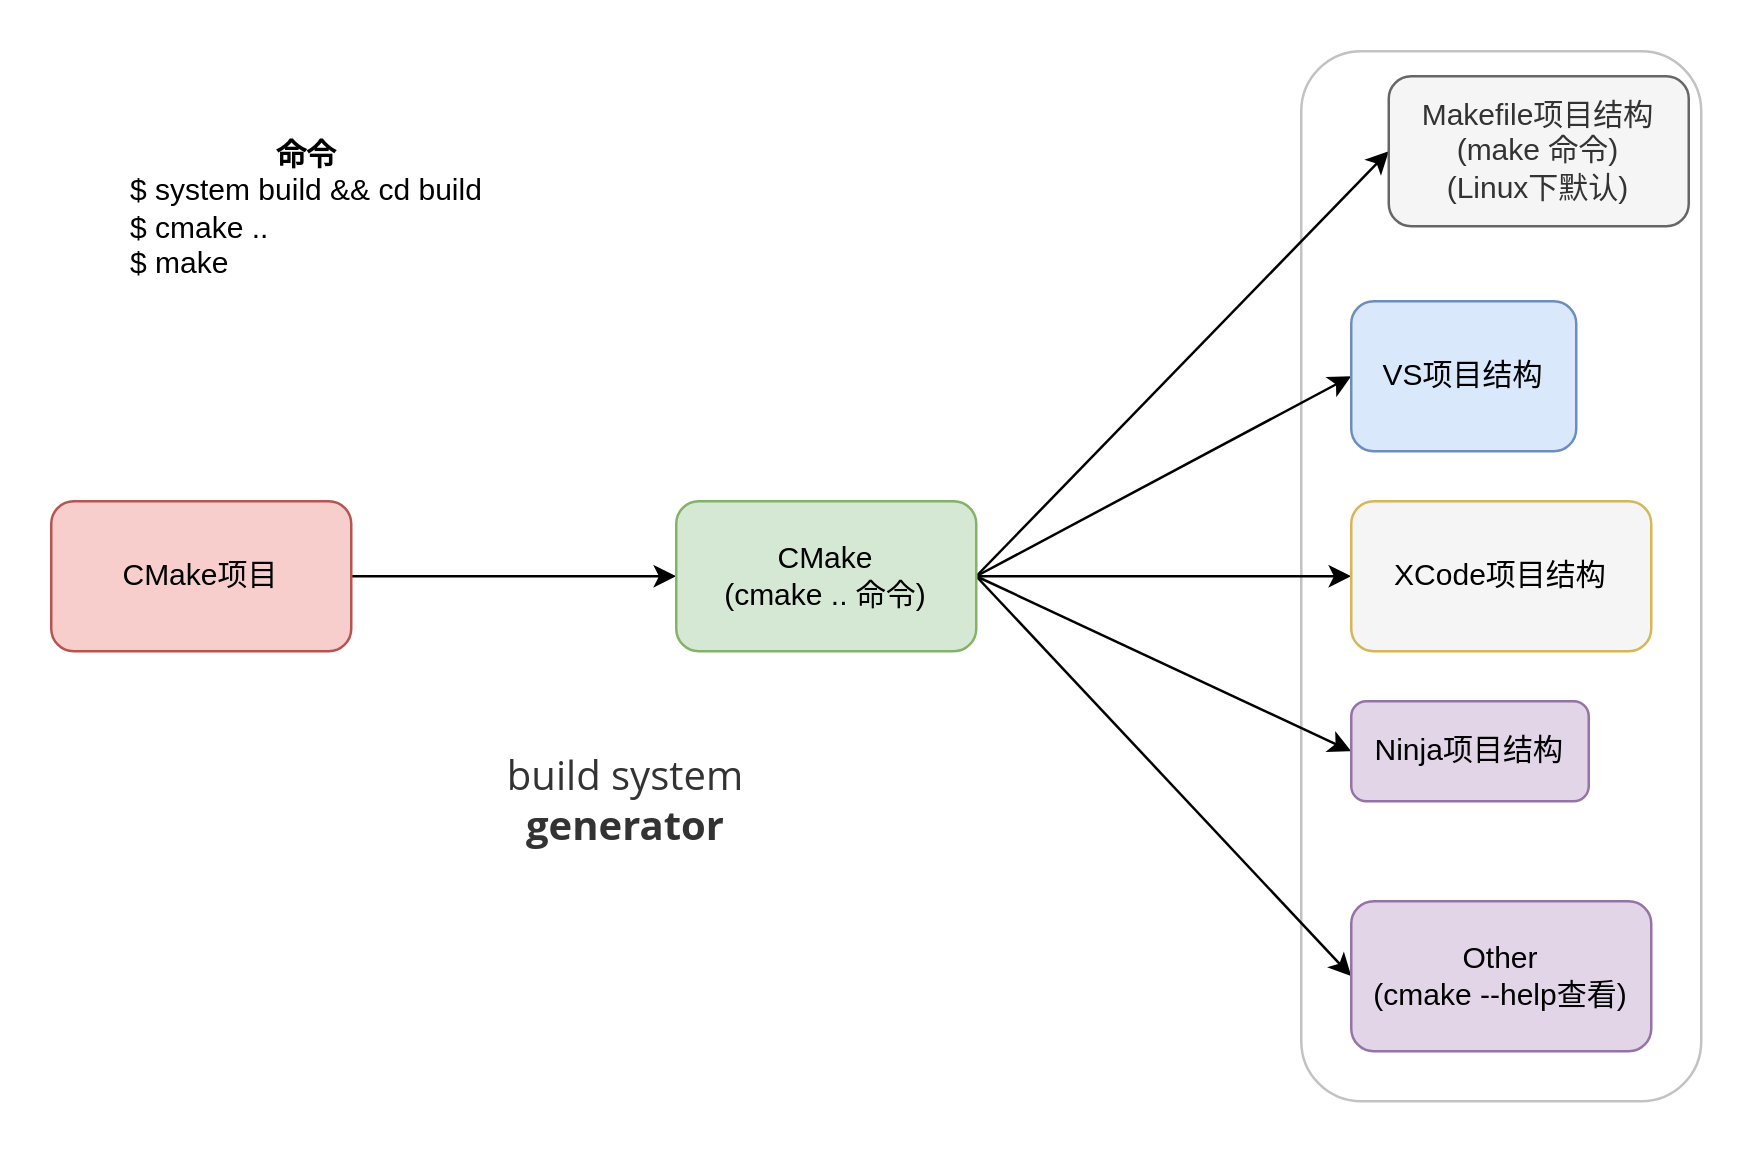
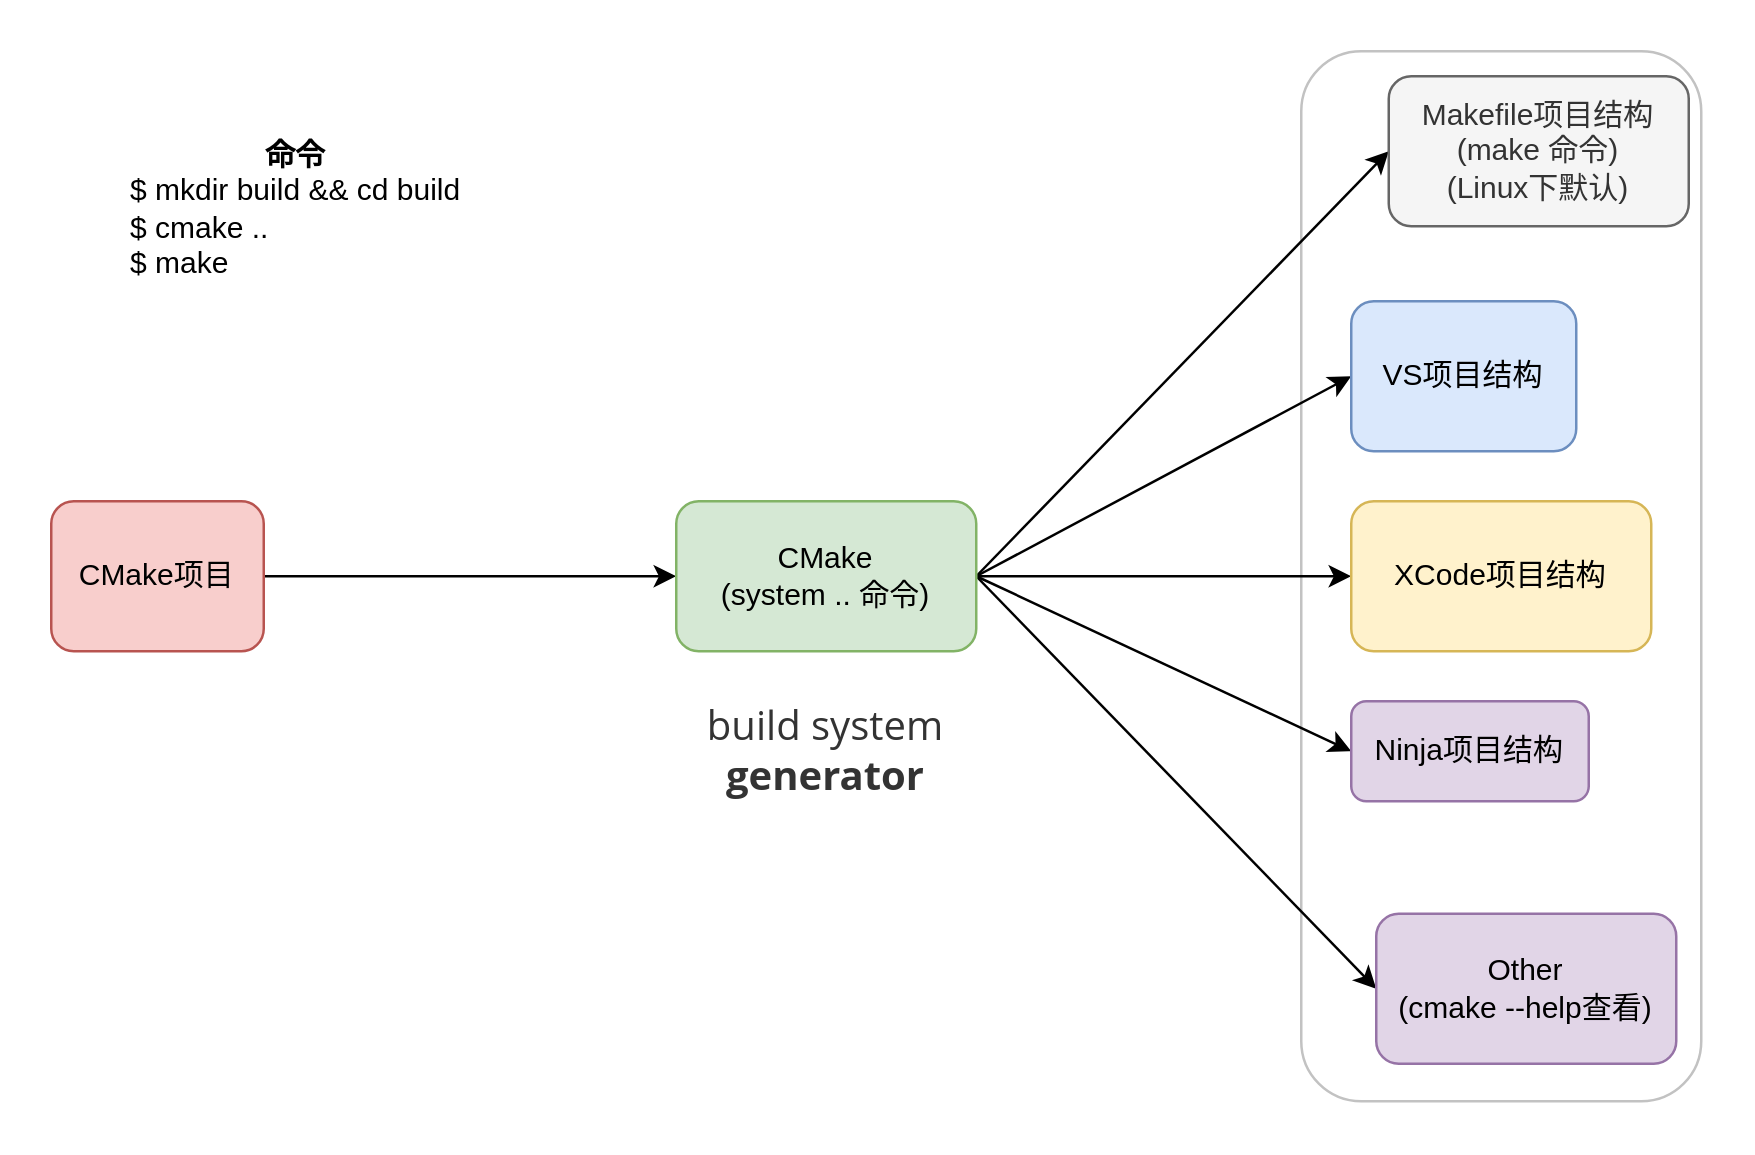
  <mxCell id="0" />
  <mxCell id="1" parent="0" />
  <mxCell id="2" value="" style="rounded=1;whiteSpace=wrap;html=1;strokeColor=#C2C2C2;" parent="1" vertex="1"><mxGeometry x="520" y="20" width="160" height="420" as="geometry" /></mxCell>
  <mxCell id="3" style="edgeStyle=orthogonalEdgeStyle;rounded=0;orthogonalLoop=1;jettySize=auto;html=1;entryX=0;entryY=0.5;entryDx=0;entryDy=0;" parent="1" source="4" target="10" edge="1"><mxGeometry relative="1" as="geometry" /></mxCell>
- <mxCell id="4" value="CMake项目" style="rounded=1;whiteSpace=wrap;html=1;fillColor=#f8cecc;strokeColor=#b85450;" parent="1" vertex="1"><mxGeometry x="20" y="200" width="120" height="60" as="geometry" /></mxCell>
+ <mxCell id="4" value="CMake项目" style="rounded=1;whiteSpace=wrap;html=1;fillColor=#f8cecc;strokeColor=#b85450;" parent="1" vertex="1"><mxGeometry x="20" y="200" width="85" height="60" as="geometry" /></mxCell>
  <mxCell id="5" style="edgeStyle=none;rounded=0;orthogonalLoop=1;jettySize=auto;html=1;entryX=0;entryY=0.5;entryDx=0;entryDy=0;exitX=1;exitY=0.5;exitDx=0;exitDy=0;" parent="1" source="10" target="12" edge="1"><mxGeometry relative="1" as="geometry" /></mxCell>
  <mxCell id="6" style="edgeStyle=none;rounded=0;orthogonalLoop=1;jettySize=auto;html=1;exitX=1;exitY=0.5;exitDx=0;exitDy=0;entryX=0;entryY=0.5;entryDx=0;entryDy=0;" parent="1" source="10" target="11" edge="1"><mxGeometry relative="1" as="geometry" /></mxCell>
  <mxCell id="7" style="edgeStyle=none;rounded=0;orthogonalLoop=1;jettySize=auto;html=1;entryX=0;entryY=0.5;entryDx=0;entryDy=0;" parent="1" target="13" edge="1"><mxGeometry relative="1" as="geometry"><mxPoint x="390" y="230" as="sourcePoint" /></mxGeometry></mxCell>
  <mxCell id="8" style="edgeStyle=none;rounded=0;orthogonalLoop=1;jettySize=auto;html=1;entryX=0;entryY=0.5;entryDx=0;entryDy=0;exitX=1;exitY=0.5;exitDx=0;exitDy=0;" parent="1" source="10" target="14" edge="1"><mxGeometry relative="1" as="geometry" /></mxCell>
  <mxCell id="9" style="edgeStyle=none;rounded=0;orthogonalLoop=1;jettySize=auto;html=1;entryX=0;entryY=0.5;entryDx=0;entryDy=0;exitX=1;exitY=0.5;exitDx=0;exitDy=0;" parent="1" source="10" target="15" edge="1"><mxGeometry relative="1" as="geometry" /></mxCell>
- <mxCell id="10" value="CMake&lt;br&gt;(cmake .. 命令)" style="rounded=1;whiteSpace=wrap;html=1;fillColor=#d5e8d4;strokeColor=#82b366;" parent="1" vertex="1"><mxGeometry x="270" y="200" width="120" height="60" as="geometry" /></mxCell>
+ <mxCell id="10" value="CMake&lt;br&gt;(system .. 命令)" style="rounded=1;whiteSpace=wrap;html=1;fillColor=#d5e8d4;strokeColor=#82b366;" parent="1" vertex="1"><mxGeometry x="270" y="200" width="120" height="60" as="geometry" /></mxCell>
  <mxCell id="11" value="VS项目结构" style="rounded=1;whiteSpace=wrap;html=1;fillColor=#dae8fc;strokeColor=#6c8ebf;" parent="1" vertex="1"><mxGeometry x="540" y="120" width="90" height="60" as="geometry" /></mxCell>
  <mxCell id="12" value="Makefile项目结构&lt;br&gt;(make 命令)&lt;br&gt;(Linux下默认)" style="rounded=1;whiteSpace=wrap;html=1;fillColor=#f5f5f5;strokeColor=#666666;fontColor=#333333;" parent="1" vertex="1"><mxGeometry x="555" y="30" width="120" height="60" as="geometry" /></mxCell>
  <mxCell id="13" value="Ninja项目结构" style="rounded=1;whiteSpace=wrap;html=1;fillColor=#e1d5e7;strokeColor=#9673a6;" parent="1" vertex="1"><mxGeometry x="540" y="280" width="95" height="40" as="geometry" /></mxCell>
- <mxCell id="14" value="XCode项目结构" style="rounded=1;whiteSpace=wrap;html=1;fillColor=#f5f5f5;strokeColor=#d6b656;" parent="1" vertex="1"><mxGeometry x="540" y="200" width="120" height="60" as="geometry" /></mxCell>
- <mxCell id="15" value="Other&lt;br&gt;(cmake --help查看)" style="rounded=1;whiteSpace=wrap;html=1;fillColor=#e1d5e7;strokeColor=#9673a6;" parent="1" vertex="1"><mxGeometry x="540" y="360" width="120" height="60" as="geometry" /></mxCell>
- <mxCell id="16" value="&lt;div style=&quot;text-align: center&quot;&gt;&lt;span&gt;&lt;b&gt;命令&lt;/b&gt;&lt;/span&gt;&lt;/div&gt;$ system build &amp;amp;&amp;amp; cd build&lt;br&gt;$ cmake ..&lt;br&gt;$ make" style="text;html=1;strokeColor=none;fillColor=none;align=left;verticalAlign=middle;whiteSpace=wrap;rounded=0;" parent="1" vertex="1"><mxGeometry x="50" y="50" width="180" height="65" as="geometry" /></mxCell>
- <mxCell id="17" value="&lt;span class=&quot;md-plain md-expand&quot; style=&quot;box-sizing: border-box; color: rgb(51, 51, 51); font-family: &amp;quot;open sans&amp;quot;, &amp;quot;clear sans&amp;quot;, &amp;quot;helvetica neue&amp;quot;, helvetica, arial, sans-serif; font-size: 16px; font-style: normal; font-weight: normal; letter-spacing: normal; text-indent: 0px; text-transform: none; word-spacing: 0px; text-decoration: none;&quot;&gt;build system &lt;/span&gt;&lt;span class=&quot;md-pair-s md-expand&quot; style=&quot;box-sizing: border-box; color: rgb(51, 51, 51); font-family: &amp;quot;open sans&amp;quot;, &amp;quot;clear sans&amp;quot;, &amp;quot;helvetica neue&amp;quot;, helvetica, arial, sans-serif; font-size: 16px; font-style: normal; font-weight: normal; letter-spacing: normal; text-indent: 0px; text-transform: none; word-spacing: 0px; text-decoration: none;&quot;&gt;&lt;strong style=&quot;box-sizing: border-box&quot;&gt;&lt;span class=&quot;md-plain&quot; style=&quot;box-sizing: border-box&quot;&gt;generator&lt;/span&gt;&lt;/strong&gt;&lt;/span&gt;" style="text;html=1;strokeColor=none;fillColor=none;align=center;verticalAlign=middle;whiteSpace=wrap;rounded=0;" parent="1" vertex="1"><mxGeometry x="170" y="300" width="160" height="40" as="geometry" /></mxCell>
+ <mxCell id="14" value="XCode项目结构" style="rounded=1;whiteSpace=wrap;html=1;fillColor=#fff2cc;strokeColor=#d6b656;" parent="1" vertex="1"><mxGeometry x="540" y="200" width="120" height="60" as="geometry" /></mxCell>
+ <mxCell id="15" value="Other&lt;br&gt;(cmake --help查看)" style="rounded=1;whiteSpace=wrap;html=1;fillColor=#e1d5e7;strokeColor=#9673a6;" parent="1" vertex="1"><mxGeometry x="550" y="365" width="120" height="60" as="geometry" /></mxCell>
+ <mxCell id="16" value="&lt;div style=&quot;text-align: center&quot;&gt;&lt;span&gt;&lt;b&gt;命令&lt;/b&gt;&lt;/span&gt;&lt;/div&gt;$ mkdir build &amp;amp;&amp;amp; cd build&lt;br&gt;$ cmake ..&lt;br&gt;$ make" style="text;html=1;strokeColor=none;fillColor=none;align=left;verticalAlign=middle;whiteSpace=wrap;rounded=0;" parent="1" vertex="1"><mxGeometry x="50" y="50" width="180" height="65" as="geometry" /></mxCell>
+ <mxCell id="17" value="&lt;span class=&quot;md-plain md-expand&quot; style=&quot;box-sizing: border-box; color: rgb(51, 51, 51); font-family: &amp;quot;open sans&amp;quot;, &amp;quot;clear sans&amp;quot;, &amp;quot;helvetica neue&amp;quot;, helvetica, arial, sans-serif; font-size: 16px; font-style: normal; font-weight: normal; letter-spacing: normal; text-indent: 0px; text-transform: none; word-spacing: 0px; text-decoration: none;&quot;&gt;build system &lt;/span&gt;&lt;span class=&quot;md-pair-s md-expand&quot; style=&quot;box-sizing: border-box; color: rgb(51, 51, 51); font-family: &amp;quot;open sans&amp;quot;, &amp;quot;clear sans&amp;quot;, &amp;quot;helvetica neue&amp;quot;, helvetica, arial, sans-serif; font-size: 16px; font-style: normal; font-weight: normal; letter-spacing: normal; text-indent: 0px; text-transform: none; word-spacing: 0px; text-decoration: none;&quot;&gt;&lt;strong style=&quot;box-sizing: border-box&quot;&gt;&lt;span class=&quot;md-plain&quot; style=&quot;box-sizing: border-box&quot;&gt;generator&lt;/span&gt;&lt;/strong&gt;&lt;/span&gt;" style="text;html=1;strokeColor=none;fillColor=none;align=center;verticalAlign=middle;whiteSpace=wrap;rounded=0;" parent="1" vertex="1"><mxGeometry x="250" y="280" width="160" height="40" as="geometry" /></mxCell>
